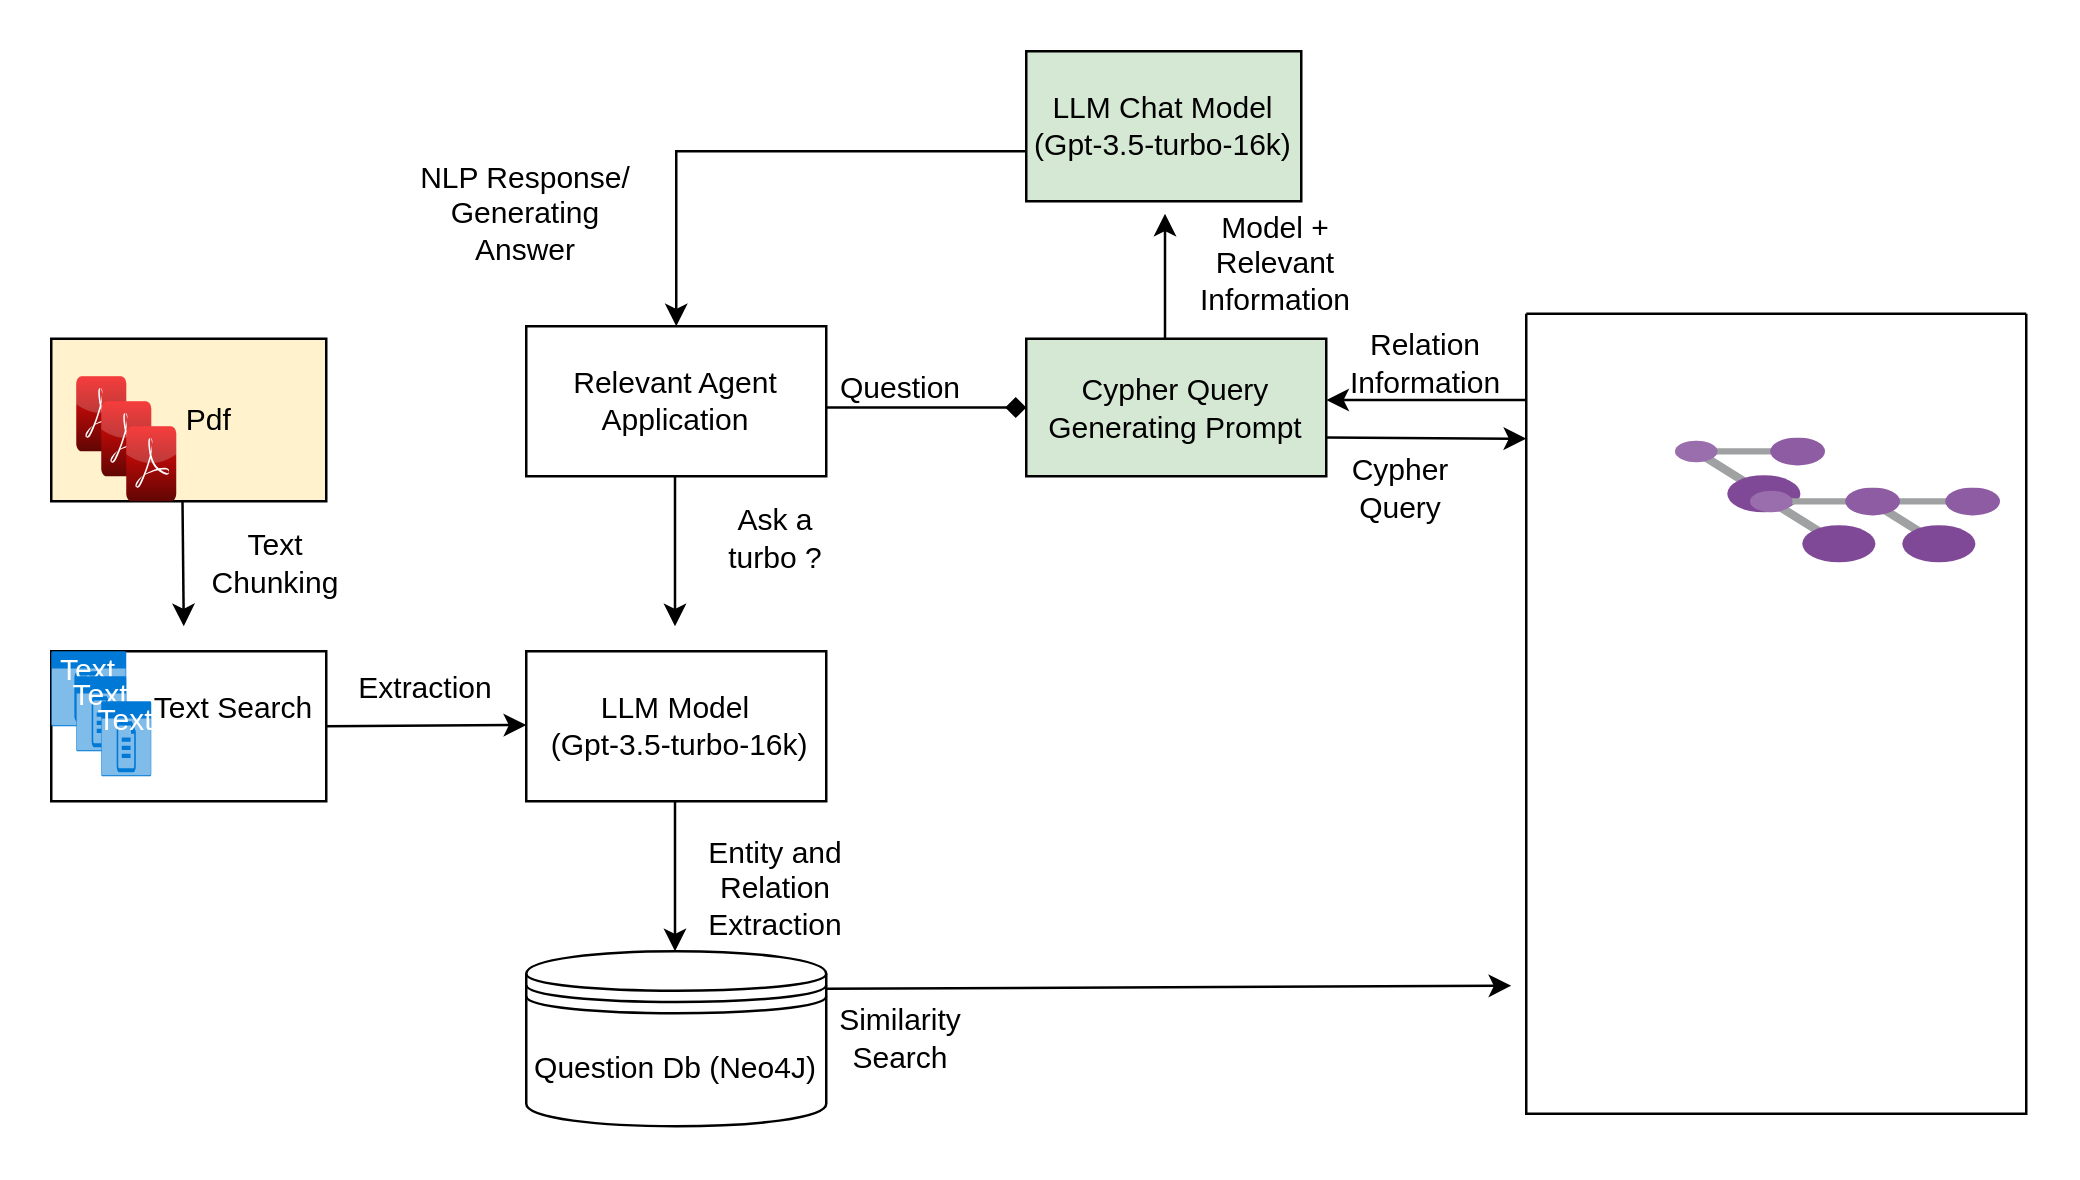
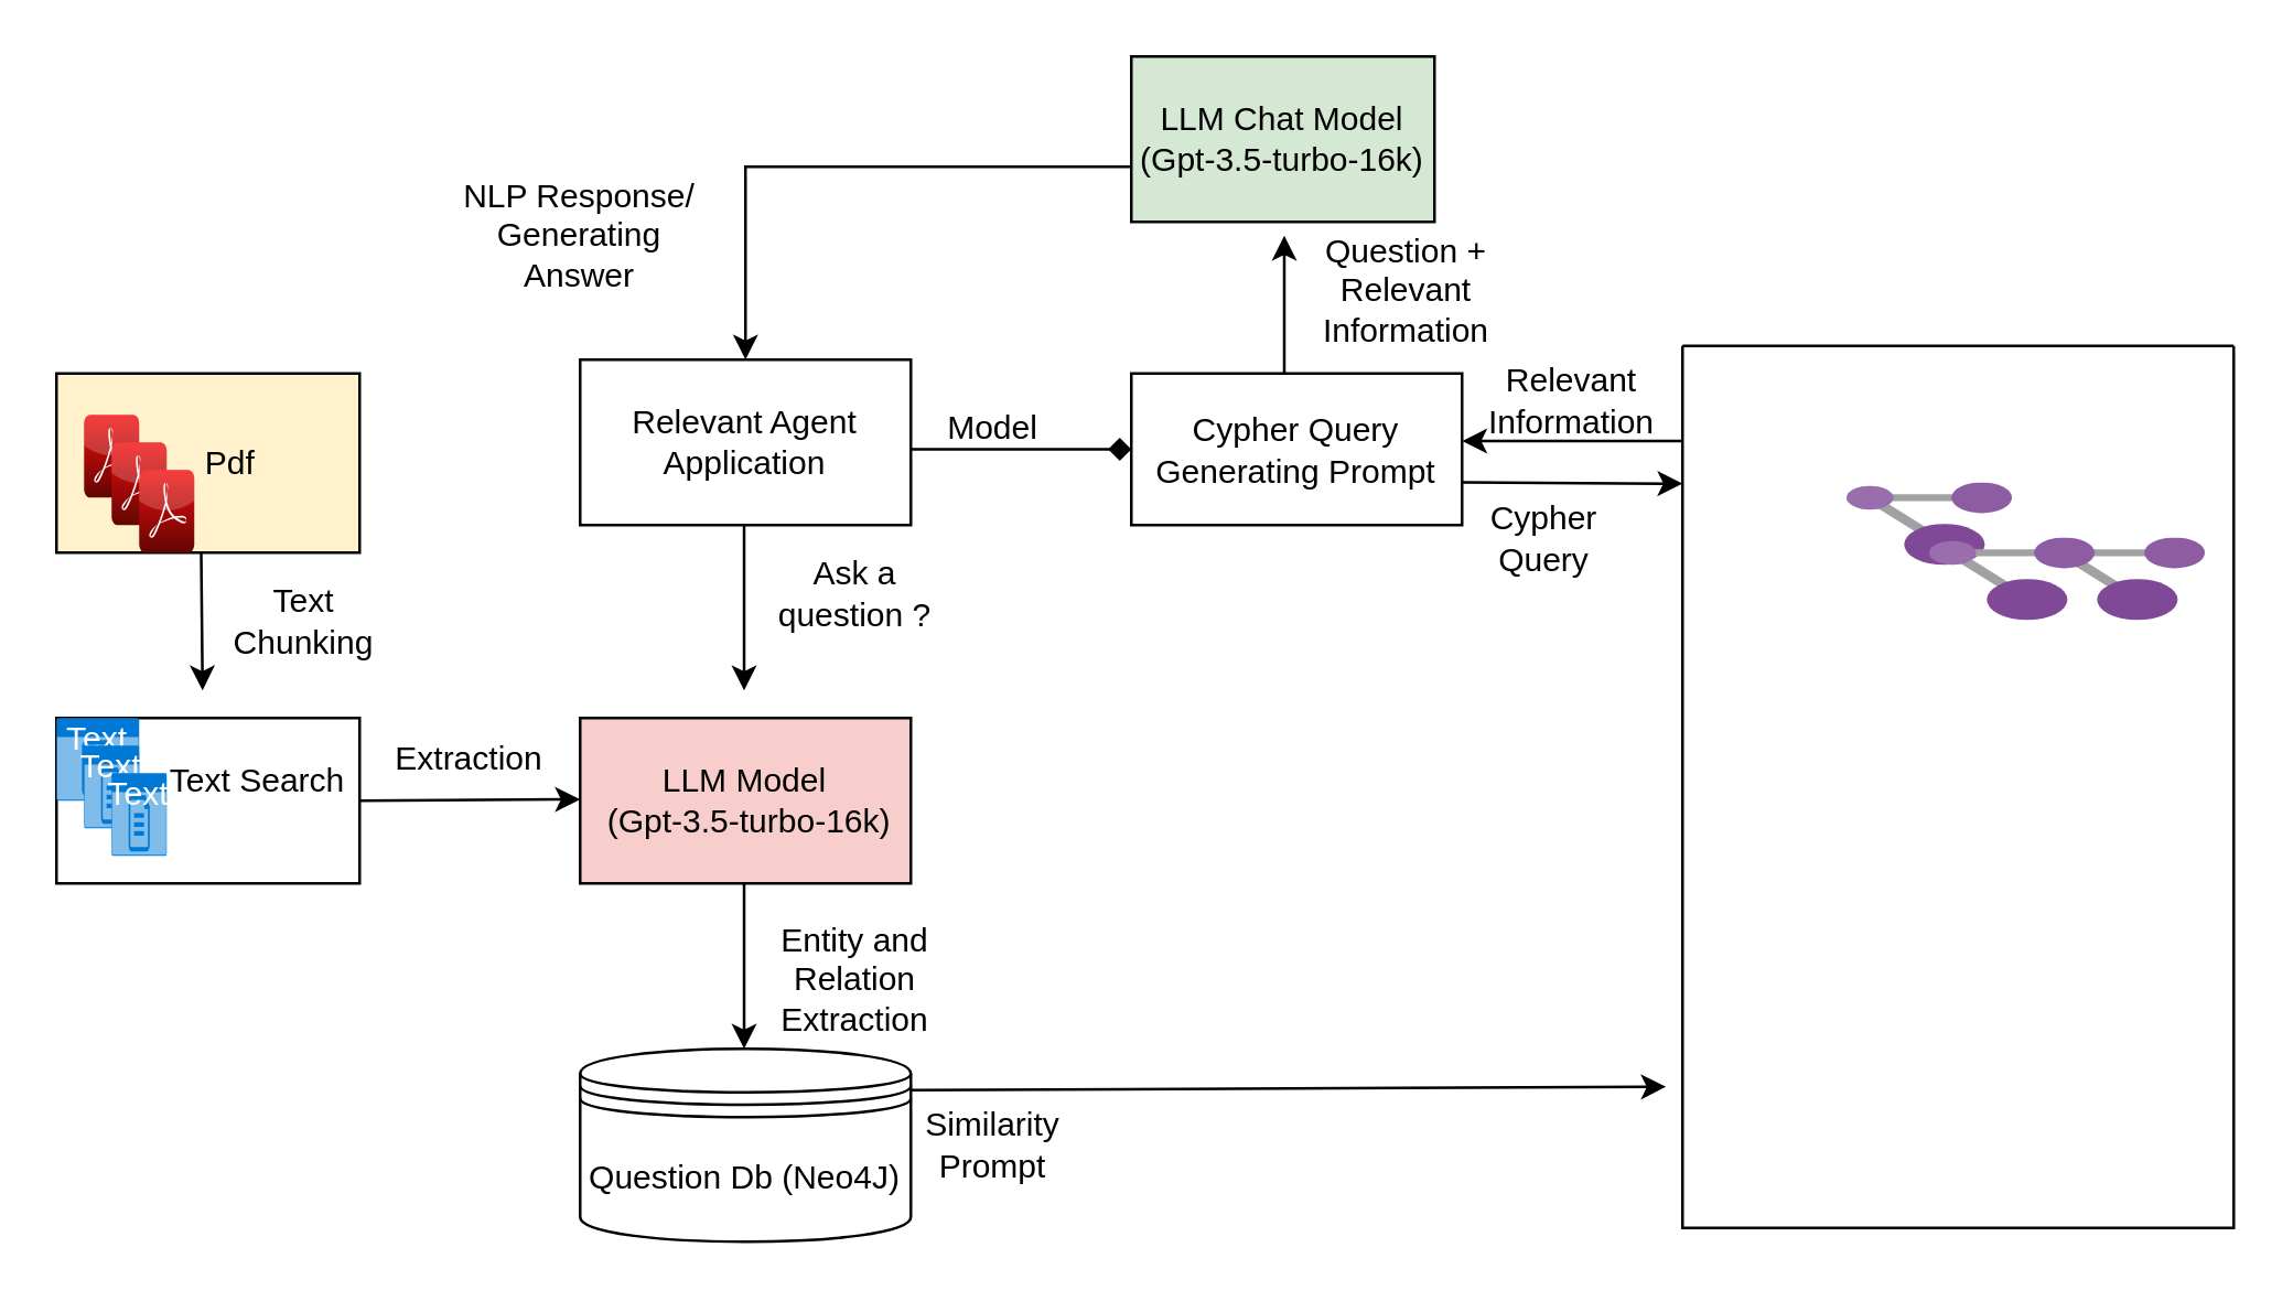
  <mxCell id="0" />
  <mxCell id="1" parent="0" />
- <mxCell id="2" value="LLM Model&lt;div&gt;&amp;nbsp;(Gpt-3.5-turbo-16k)&lt;/div&gt;" style="rounded=0;whiteSpace=wrap;html=1;" parent="1" vertex="1"><mxGeometry x="210" y="260" width="120" height="60" as="geometry" /></mxCell>
+ <mxCell id="2" value="LLM Model&lt;div&gt;&amp;nbsp;(Gpt-3.5-turbo-16k)&lt;/div&gt;" style="rounded=0;whiteSpace=wrap;html=1;fillColor=#f8cecc;" parent="1" vertex="1"><mxGeometry x="210" y="260" width="120" height="60" as="geometry" /></mxCell>
  <mxCell id="3" value="Relevant Agent Application" style="rounded=0;whiteSpace=wrap;html=1;" parent="1" vertex="1"><mxGeometry x="210" y="130" width="120" height="60" as="geometry" /></mxCell>
  <mxCell id="4" value="Question Db (Neo4J)" style="rounded=0;whiteSpace=wrap;html=1;shape=datastore;" parent="1" vertex="1"><mxGeometry x="210" y="380" width="120" height="70" as="geometry" /></mxCell>
- <mxCell id="5" value="Ask a turbo ?" style="text;html=1;align=center;verticalAlign=middle;whiteSpace=wrap;rounded=0;" parent="1" vertex="1"><mxGeometry x="280" y="200" width="60" height="30" as="geometry" /></mxCell>
+ <mxCell id="5" value="Ask a question ?" style="text;html=1;align=center;verticalAlign=middle;whiteSpace=wrap;rounded=0;" parent="1" vertex="1"><mxGeometry x="280" y="200" width="60" height="30" as="geometry" /></mxCell>
  <mxCell id="6" value="" style="endArrow=classic;html=1;rounded=0;" parent="1" edge="1"><mxGeometry width="50" height="50" relative="1" as="geometry"><mxPoint x="269.5" y="190" as="sourcePoint" /><mxPoint x="269.5" y="250" as="targetPoint" /></mxGeometry></mxCell>
  <mxCell id="7" value="" style="endArrow=classic;html=1;rounded=0;" parent="1" edge="1"><mxGeometry width="50" height="50" relative="1" as="geometry"><mxPoint x="269.5" y="320" as="sourcePoint" /><mxPoint x="269.5" y="380" as="targetPoint" /></mxGeometry></mxCell>
  <mxCell id="8" value="" style="endArrow=classic;html=1;rounded=0;entryX=-0.03;entryY=0.84;entryDx=0;entryDy=0;entryPerimeter=0;" parent="1" target="10" edge="1"><mxGeometry width="50" height="50" relative="1" as="geometry"><mxPoint x="330" y="395" as="sourcePoint" /><mxPoint x="540" y="395" as="targetPoint" /></mxGeometry></mxCell>
  <mxCell id="9" value="Entity and Relation Extraction" style="text;html=1;align=center;verticalAlign=middle;whiteSpace=wrap;rounded=0;" parent="1" vertex="1"><mxGeometry x="280" y="340" width="60" height="30" as="geometry" /></mxCell>
  <mxCell id="10" value="" style="swimlane;startSize=0;" parent="1" vertex="1"><mxGeometry x="610" y="125" width="200" height="320" as="geometry"><mxRectangle x="600" y="215" width="50" height="40" as="alternateBounds" /></mxGeometry></mxCell>
  <mxCell id="11" value="" style="rounded=0;whiteSpace=wrap;html=1;shape=image;labelBackgroundColor=default;verticalAlign=top;verticalLabelPosition=bottom;sketch=0;aspect=fixed;points=[];image=img/lib/mscae/Resource_Graph_Explorer.svg;" parent="10" vertex="1"><mxGeometry x="60" y="50" width="60" height="30" as="geometry" /></mxCell>
  <mxCell id="12" value="" style="rounded=0;whiteSpace=wrap;html=1;shape=image;labelBackgroundColor=default;verticalAlign=top;verticalLabelPosition=bottom;sketch=0;aspect=fixed;points=[];image=img/lib/mscae/Resource_Graph_Explorer.svg;" parent="10" vertex="1"><mxGeometry x="130" y="70" width="60" height="30" as="geometry" /></mxCell>
  <mxCell id="13" value="" style="rounded=0;whiteSpace=wrap;html=1;shape=image;labelBackgroundColor=default;verticalAlign=top;verticalLabelPosition=bottom;sketch=0;aspect=fixed;points=[];image=img/lib/mscae/Resource_Graph_Explorer.svg;" parent="10" vertex="1"><mxGeometry x="90" y="70" width="60" height="30" as="geometry" /></mxCell>
- <mxCell id="14" value="Similarity Search" style="text;html=1;align=center;verticalAlign=middle;whiteSpace=wrap;rounded=0;" parent="1" vertex="1"><mxGeometry x="330" y="400" width="60" height="30" as="geometry" /></mxCell>
+ <mxCell id="14" value="Similarity Prompt" style="text;html=1;align=center;verticalAlign=middle;whiteSpace=wrap;rounded=0;" parent="1" vertex="1"><mxGeometry x="330" y="400" width="60" height="30" as="geometry" /></mxCell>
  <mxCell id="15" value="" style="endArrow=classic;html=1;rounded=0;entryX=1;entryY=0.409;entryDx=0;entryDy=0;entryPerimeter=0;" parent="1" edge="1"><mxGeometry width="50" height="50" relative="1" as="geometry"><mxPoint x="610" y="159.5" as="sourcePoint" /><mxPoint x="530" y="159.495" as="targetPoint" /></mxGeometry></mxCell>
- <mxCell id="16" value="Relation Information" style="text;html=1;align=center;verticalAlign=middle;whiteSpace=wrap;rounded=0;" parent="1" vertex="1"><mxGeometry x="540" y="130" width="60" height="30" as="geometry" /></mxCell>
+ <mxCell id="16" value="Relevant Information" style="text;html=1;align=center;verticalAlign=middle;whiteSpace=wrap;rounded=0;" parent="1" vertex="1"><mxGeometry x="540" y="130" width="60" height="30" as="geometry" /></mxCell>
  <mxCell id="17" value="LLM Chat Model (Gpt-3.5-turbo-16k)" style="rounded=0;whiteSpace=wrap;html=1;fillColor=#d5e8d4;" parent="1" vertex="1"><mxGeometry x="410" y="20" width="110" height="60" as="geometry" /></mxCell>
  <mxCell id="18" value="NLP Response/ Generating Answer" style="text;html=1;align=center;verticalAlign=middle;whiteSpace=wrap;rounded=0;" parent="1" vertex="1"><mxGeometry x="160" y="70" width="100" height="30" as="geometry" /></mxCell>
  <mxCell id="19" value="" style="dashed=0;outlineConnect=0;html=1;align=center;labelPosition=center;verticalLabelPosition=bottom;verticalAlign=top;shape=mxgraph.webicons.adobe_pdf;fillColor=#F40C0C;gradientColor=#610603" parent="1" vertex="1"><mxGeometry x="40" y="160" width="20" height="30" as="geometry" /></mxCell>
  <mxCell id="20" value="&amp;nbsp; &amp;nbsp; &amp;nbsp;Pdf" style="rounded=0;whiteSpace=wrap;html=1;fillColor=#fff2cc;" parent="1" vertex="1"><mxGeometry x="20" y="135" width="110" height="65" as="geometry" /></mxCell>
  <mxCell id="21" value="" style="dashed=0;outlineConnect=0;html=1;align=center;labelPosition=center;verticalLabelPosition=bottom;verticalAlign=top;shape=mxgraph.webicons.adobe_pdf;fillColor=#F40C0C;gradientColor=#610603" parent="1" vertex="1"><mxGeometry x="30" y="150" width="20" height="30" as="geometry" /></mxCell>
  <mxCell id="22" value="" style="dashed=0;outlineConnect=0;html=1;align=center;labelPosition=center;verticalLabelPosition=bottom;verticalAlign=top;shape=mxgraph.webicons.adobe_pdf;fillColor=#F40C0C;gradientColor=#610603" parent="1" vertex="1"><mxGeometry x="40" y="160" width="20" height="30" as="geometry" /></mxCell>
  <mxCell id="23" value="" style="dashed=0;outlineConnect=0;html=1;align=center;labelPosition=center;verticalLabelPosition=bottom;verticalAlign=top;shape=mxgraph.webicons.adobe_pdf;fillColor=#F40C0C;gradientColor=#610603" parent="1" vertex="1"><mxGeometry x="50" y="170" width="20" height="30" as="geometry" /></mxCell>
  <mxCell id="24" value="&amp;nbsp; &amp;nbsp; &amp;nbsp; &amp;nbsp; &amp;nbsp; &amp;nbsp; Text Search&amp;nbsp; &amp;nbsp; &amp;nbsp; &amp;nbsp; &amp;nbsp; &amp;nbsp; &amp;nbsp; &amp;nbsp; &amp;nbsp;" style="rounded=0;whiteSpace=wrap;html=1;" parent="1" vertex="1"><mxGeometry x="20" y="260" width="110" height="60" as="geometry" /></mxCell>
  <mxCell id="25" value="" style="endArrow=classic;html=1;rounded=0;" parent="1" edge="1"><mxGeometry width="50" height="50" relative="1" as="geometry"><mxPoint x="72.5" y="200" as="sourcePoint" /><mxPoint x="73" y="250" as="targetPoint" /></mxGeometry></mxCell>
  <mxCell id="26" value="" style="endArrow=classic;html=1;rounded=0;exitX=1;exitY=0.5;exitDx=0;exitDy=0;" parent="1" source="24" edge="1"><mxGeometry width="50" height="50" relative="1" as="geometry"><mxPoint x="140" y="290" as="sourcePoint" /><mxPoint x="210" y="289.5" as="targetPoint" /></mxGeometry></mxCell>
  <mxCell id="27" value="Extraction" style="text;html=1;align=center;verticalAlign=middle;whiteSpace=wrap;rounded=0;" parent="1" vertex="1"><mxGeometry x="140" y="260" width="60" height="30" as="geometry" /></mxCell>
  <mxCell id="28" value="Text Chunking" style="text;html=1;align=center;verticalAlign=middle;whiteSpace=wrap;rounded=0;" parent="1" vertex="1"><mxGeometry x="80" y="210" width="60" height="30" as="geometry" /></mxCell>
  <mxCell id="29" value="Text" style="html=1;whiteSpace=wrap;strokeColor=none;fillColor=#0079D6;labelPosition=center;verticalLabelPosition=middle;verticalAlign=top;align=center;fontSize=12;outlineConnect=0;spacingTop=-6;fontColor=#FFFFFF;sketch=0;shape=mxgraph.sitemap.text;" parent="1" vertex="1"><mxGeometry x="20" y="260" width="30" height="30" as="geometry" /></mxCell>
  <mxCell id="30" value="Text" style="html=1;whiteSpace=wrap;strokeColor=none;fillColor=#0079D6;labelPosition=center;verticalLabelPosition=middle;verticalAlign=top;align=center;fontSize=12;outlineConnect=0;spacingTop=-6;fontColor=#FFFFFF;sketch=0;shape=mxgraph.sitemap.text;" parent="1" vertex="1"><mxGeometry x="30" y="270" width="20" height="30" as="geometry" /></mxCell>
  <mxCell id="31" value="Text" style="html=1;whiteSpace=wrap;strokeColor=none;fillColor=#0079D6;labelPosition=center;verticalLabelPosition=middle;verticalAlign=top;align=center;fontSize=12;outlineConnect=0;spacingTop=-6;fontColor=#FFFFFF;sketch=0;shape=mxgraph.sitemap.text;" parent="1" vertex="1"><mxGeometry x="40" y="280" width="20" height="30" as="geometry" /></mxCell>
- <mxCell id="32" value="Cypher Query Generating Prompt" style="rounded=0;whiteSpace=wrap;html=1;fillColor=#d5e8d4;" parent="1" vertex="1"><mxGeometry x="410" y="135" width="120" height="55" as="geometry" /></mxCell>
+ <mxCell id="32" value="Cypher Query Generating Prompt" style="rounded=0;whiteSpace=wrap;html=1;" parent="1" vertex="1"><mxGeometry x="410" y="135" width="120" height="55" as="geometry" /></mxCell>
  <mxCell id="33" value="" style="endArrow=diamond;html=1;rounded=0;entryX=0;entryY=0.5;entryDx=0;entryDy=0;exitX=0;exitY=0.75;exitDx=0;exitDy=0;" parent="1" source="39" target="32" edge="1"><mxGeometry width="50" height="50" relative="1" as="geometry"><mxPoint x="330" y="164.5" as="sourcePoint" /><mxPoint x="380" y="164.5" as="targetPoint" /></mxGeometry></mxCell>
  <mxCell id="34" value="" style="endArrow=classic;html=1;rounded=0;" parent="1" edge="1"><mxGeometry width="50" height="50" relative="1" as="geometry"><mxPoint x="530" y="174.5" as="sourcePoint" /><mxPoint x="610" y="175" as="targetPoint" /></mxGeometry></mxCell>
  <mxCell id="35" value="Cypher Query" style="text;html=1;align=center;verticalAlign=middle;whiteSpace=wrap;rounded=0;" parent="1" vertex="1"><mxGeometry x="530" y="180" width="60" height="30" as="geometry" /></mxCell>
  <mxCell id="36" value="" style="endArrow=classic;html=1;rounded=0;" parent="1" edge="1"><mxGeometry width="50" height="50" relative="1" as="geometry"><mxPoint x="465.5" y="135" as="sourcePoint" /><mxPoint x="465.5" y="85" as="targetPoint" /></mxGeometry></mxCell>
  <mxCell id="37" value="" style="endArrow=classic;html=1;rounded=0;entryX=0.5;entryY=0;entryDx=0;entryDy=0;" parent="1" target="3" edge="1"><mxGeometry width="50" height="50" relative="1" as="geometry"><mxPoint x="410" y="60" as="sourcePoint" /><mxPoint x="370" y="10" as="targetPoint" /><Array as="points"><mxPoint x="270" y="60" /></Array></mxGeometry></mxCell>
- <mxCell id="38" value="Model + Relevant Information" style="text;html=1;align=center;verticalAlign=middle;whiteSpace=wrap;rounded=0;" parent="1" vertex="1"><mxGeometry x="470" y="90" width="80" height="30" as="geometry" /></mxCell>
- <mxCell id="39" value="Question" style="text;html=1;align=center;verticalAlign=middle;whiteSpace=wrap;rounded=0;" parent="1" vertex="1"><mxGeometry x="330" y="140" width="60" height="30" as="geometry" /></mxCell>
+ <mxCell id="38" value="Question + Relevant Information" style="text;html=1;align=center;verticalAlign=middle;whiteSpace=wrap;rounded=0;" parent="1" vertex="1"><mxGeometry x="470" y="90" width="80" height="30" as="geometry" /></mxCell>
+ <mxCell id="39" value="Model" style="text;html=1;align=center;verticalAlign=middle;whiteSpace=wrap;rounded=0;" parent="1" vertex="1"><mxGeometry x="330" y="140" width="60" height="30" as="geometry" /></mxCell>
